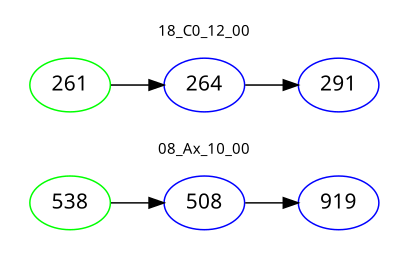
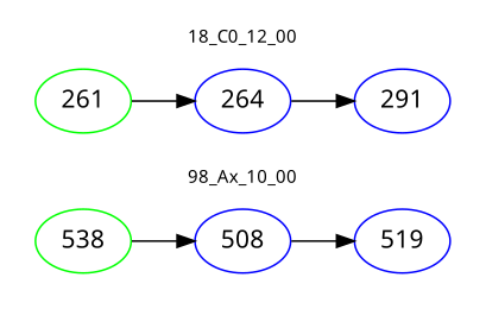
  digraph {
    fontname="Noto Sans"
    rankdir=LR
    node [color=blue fontname="Noto Sans"]
    edge [color=black fontname="Noto Sans"]
    n1 [color=green label=538]
    n2 [label=508]
-   n3 [label=919]
+   n3 [label=519]
    n4 [color=green label=261]
    n5 [label=264]
    n6 [label=291]
    subgraph cluster_1 {
      color=white
      fontsize=10
-     label="08_Ax_10_00"
+     label="98_Ax_10_00"
      n1
      n2
      n3
    }
    subgraph cluster_2 {
      color=white
      fontsize=10
      label="18_C0_12_00"
      n4
      n5
      n6
    }
    n1 -> n2
    n2 -> n3
    n4 -> n5
    n5 -> n6
  }
